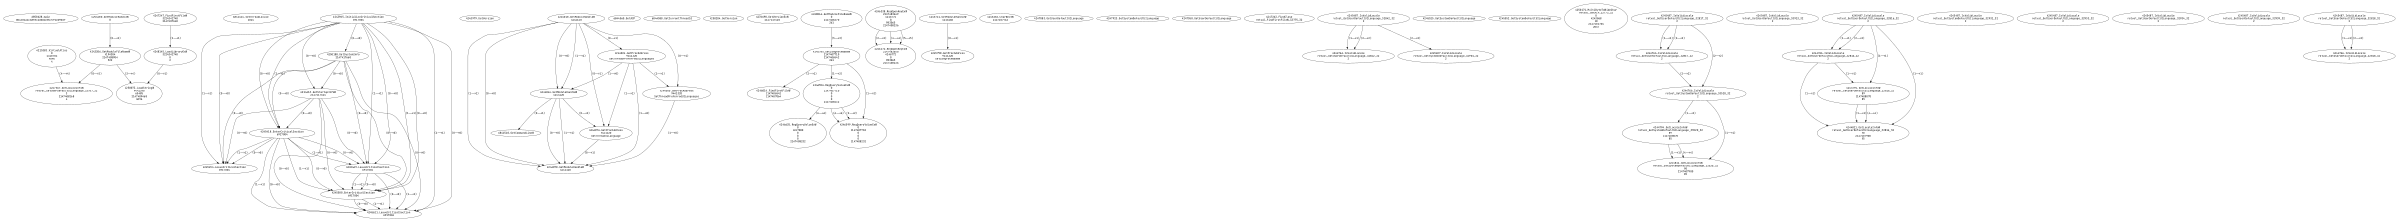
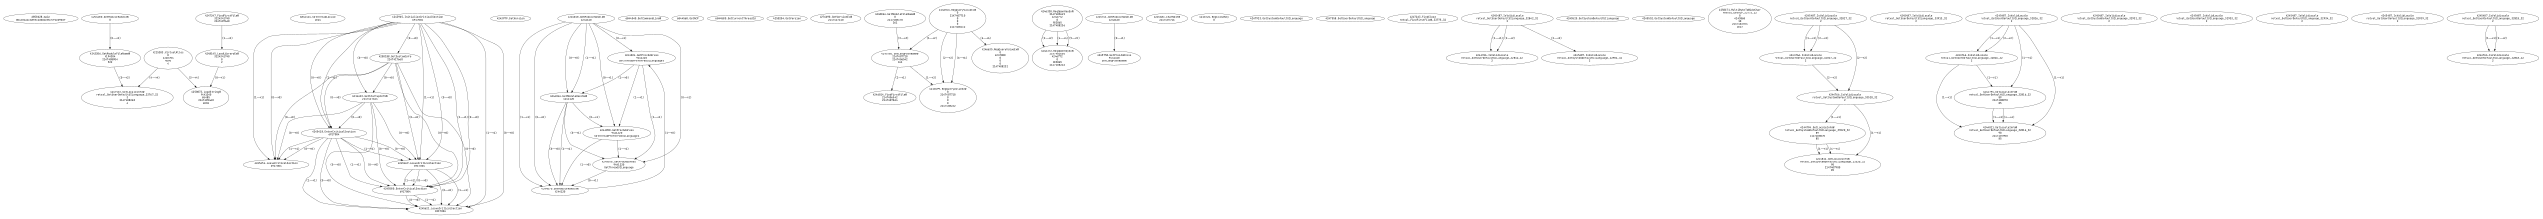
  digraph {
    fontname="JetBrains Mono"
    node [fontname="JetBrains Mono"]
    edge [fontname="JetBrains Mono"]
    n1 [label="6850628.main\n003383a1c68f832d0d4e857c94ed90ef"]
    n2 [label="4254480.GetModuleHandleW\n0"]
    n3 [label="4243306.GetModuleFileNameW\n4194304\n2147408904\n522"]
    n4 [label="4247567.GetLocaleInfoW\nretval_GetUserDefaultUILanguage_33767_32\n3\n2147408268\n4"]
    n5 [label="6844434.SetThreadLocale\n1024"]
    n6 [label="4243965.InitializeCriticalSection\n6917004"]
    n7 [label="4250188.GetSystemInfo\n2147417660"]
    n8 [label="4214413.GetStartupInfoW\n2147417624"]
    n9 [label="4245418.EnterCriticalSection\n6917004"]
    n10 [label="4245454.LeaveCriticalSection\n6917004"]
    n11 [label="4245469.LeaveCriticalSection\n6917004"]
    n12 [label="4245580.EnterCriticalSection\n6917004"]
    n13 [label="4245621.LeaveCriticalSection\n6917004"]
    n14 [label="4243979.GetVersion\n"]
    n15 [label="4244018.GetModuleHandleW\n4244120"]
    n16 [label="4244024.GetProcAddress\n9441320\nGetThreadPreferredUILanguages"]
    n17 [label="4244044.GetModuleHandleW\n4244120"]
    n18 [label="4244050.GetProcAddress\n9441320\nSetThreadPreferredUILanguages"]
    n19 [label="4244070.GetModuleHandleW\n4244120"]
    n20 [label="4244076.GetProcAddress\n9441320\nGetThreadUILanguage"]
    n21 [label="6844540.GetCommandLineW\n"]
    n22 [label="6844560.GetACP\n"]
    n23 [label="6844580.GetCurrentThreadId\n"]
    n24 [label="4250204.GetVersion\n"]
    n25 [label="4276690.GetVersionExW\n2147417420"]
    n26 [label="4248064.GetModuleFileNameW\n0\n2147408370\n261"]
    n27 [label="4245785.GetLongPathNameW\n2147407710\n2147406542\n261"]
    n28 [label="4246014.FindFirstFileW\n2147406542\n2147407064"]
    n29 [label="4246556.RegQueryValueExW\n0\n2147407710\n0\n0\n0\n2147408232"]
    n30 [label="4246599.RegQueryValueExW\n0\n2147407710\n0\n0\n0\n2147408232"]
    n31 [label="4215383.VirtualAlloc\n0\n1310704\n4096\n4"]
    n32 [label="4250073.LoadStringW\n9441340\n65485\n2147409468\n4096"]
    n33 [label="4246338.RegOpenKeyExW\n2147483649\n4246772\n0\n983065\n2147408236"]
    n34 [label="4246372.RegOpenKeyExW\n2147483650\n4246772\n0\n983065\n2147408236"]
    n35 [label="4245741.GetModuleHandleW\n4246160"]
    n36 [label="4245758.GetProcAddress\n9441320\nGetLongPathNameW"]
    n37 [label="4246635.RegQueryValueExW\n0\n4247000\n0\n0\n0\n2147408232"]
    n38 [label="4245683.CharNextW\n2147407716"]
-   n40 [label="4247883.GetUserDefaultUILanguage\n"]
+   n39 [label="4246722.RegCloseKey\n0"]
    n41 [label="4247923.GetSystemDefaultUILanguage\n"]
    n42 [label="4247558.GetUserDefaultUILanguage\n"]
    n43 [label="4247247.FindFirstFileW\n3224341740\n2147407640"]
    n44 [label="4248145.LoadLibraryExW\n3224341740\n0\n2"]
    n45 [label="4247263.FindClose\nretval_FindFirstFileW_33775_32"]
    n46 [label="4245487.IsValidLocale\nretval_GetUserDefaultUILanguage_32842_32\n2"]
    n47 [label="4244766.IsValidLocale\nretval_GetUserDefaultUILanguage_32842_32\n2"]
    n48 [label="4245487.IsValidLocale\nretval_GetSystemDefaultUILanguage_32901_32\n2"]
    n49 [label="4245525.GetSystemDefaultUILanguage\n"]
    n50 [label="4245552.GetSystemDefaultUILanguage\n"]
    n51 [label="4250171.MultiByteToWideChar\nretval_GetACP_32773_32\n0\n4243868\n10\n2147403704\n2047"]
    n52 [label="4245487.IsValidLocale\nretval_GetUserDefaultUILanguage_32817_32\n2"]
    n53 [label="4244766.IsValidLocale\nretval_GetUserDefaultUILanguage_32817_32\n2"]
    n54 [label="4244766.IsValidLocale\nretval_GetSystemDefaultUILanguage_33520_32\n2"]
    n55 [label="4244794.GetLocaleInfoW\nretval_GetSystemDefaultUILanguage_33520_32\n89\n2147408070\n85"]
    n56 [label="4244811.GetLocaleInfoW\nretval_GetSystemDefaultUILanguage_33520_32\n90\n2147407900\n85"]
    n57 [label="4245487.IsValidLocale\nretval_GetUserDefaultUILanguage_33913_32\n2"]
    n58 [label="4245487.IsValidLocale\nretval_GetUserDefaultUILanguage_32816_32\n2"]
    n59 [label="4244766.IsValidLocale\nretval_GetUserDefaultUILanguage_32816_32\n2"]
    n60 [label="4244794.GetLocaleInfoW\nretval_GetUserDefaultUILanguage_32816_32\n89\n2147408070\n85"]
    n61 [label="4244811.GetLocaleInfoW\nretval_GetUserDefaultUILanguage_32816_32\n90\n2147407900\n85"]
    n62 [label="4245487.IsValidLocale\nretval_GetSystemDefaultUILanguage_32931_32\n2"]
    n63 [label="4245487.IsValidLocale\nretval_GetUserDefaultUILanguage_32933_32\n2"]
    n64 [label="4245487.IsValidLocale\nretval_GetUserDefaultUILanguage_32934_32\n2"]
    n65 [label="4245487.IsValidLocale\nretval_GetUserDefaultUILanguage_32939_32\n2"]
    n66 [label="4245487.IsValidLocale\nretval_GetUserDefaultUILanguage_32818_32\n2"]
    n67 [label="4244766.IsValidLocale\nretval_GetUserDefaultUILanguage_32818_32\n2"]
    n2 -> n3 [label="(0-->1)"]
    n3 -> n4 [label="(0-->2)"]
    n6 -> n7 [label="(0-->0)"]
    n6 -> n8 [label="(0-->0)"]
    n6 -> n9 [label="(1-->1)"]
    n6 -> n9 [label="(0-->0)"]
    n6 -> n10 [label="(1-->1)"]
    n6 -> n10 [label="(0-->0)"]
    n6 -> n11 [label="(1-->1)"]
    n6 -> n11 [label="(0-->0)"]
    n6 -> n12 [label="(1-->1)"]
    n6 -> n12 [label="(0-->0)"]
    n6 -> n13 [label="(1-->1)"]
    n6 -> n13 [label="(0-->0)"]
    n7 -> n8 [label="(0-->0)"]
    n7 -> n9 [label="(0-->0)"]
    n7 -> n10 [label="(0-->0)"]
    n7 -> n11 [label="(0-->0)"]
    n7 -> n12 [label="(0-->0)"]
    n7 -> n13 [label="(0-->0)"]
    n8 -> n9 [label="(0-->0)"]
    n8 -> n10 [label="(0-->0)"]
    n8 -> n11 [label="(0-->0)"]
    n8 -> n12 [label="(0-->0)"]
    n8 -> n13 [label="(0-->0)"]
    n9 -> n10 [label="(1-->1)"]
    n9 -> n10 [label="(0-->0)"]
    n9 -> n11 [label="(1-->1)"]
    n9 -> n11 [label="(0-->0)"]
    n9 -> n12 [label="(1-->1)"]
    n9 -> n12 [label="(0-->0)"]
    n9 -> n13 [label="(1-->1)"]
    n9 -> n13 [label="(0-->0)"]
    n11 -> n12 [label="(1-->1)"]
    n11 -> n12 [label="(0-->0)"]
    n11 -> n13 [label="(1-->1)"]
    n11 -> n13 [label="(0-->0)"]
    n12 -> n13 [label="(1-->1)"]
    n12 -> n13 [label="(0-->0)"]
    n15 -> n16 [label="(0-->1)"]
    n15 -> n17 [label="(1-->1)"]
    n15 -> n17 [label="(0-->0)"]
    n15 -> n18 [label="(0-->1)"]
    n15 -> n19 [label="(1-->1)"]
    n15 -> n19 [label="(0-->0)"]
    n15 -> n20 [label="(0-->1)"]
    n16 -> n17 [label="(1-->0)"]
    n16 -> n18 [label="(1-->1)"]
-   n16 -> n19 [label="(1-->0)"]
+   n19 -> n16 [label="(1-->0)"]
    n16 -> n20 [label="(1-->1)"]
-   n17 -> n21 [label="(0-->1)"]
+   n17 -> n18 [label="(0-->1)"]
    n17 -> n19 [label="(1-->1)"]
    n17 -> n19 [label="(0-->0)"]
    n17 -> n20 [label="(0-->1)"]
    n18 -> n19 [label="(1-->0)"]
+   n18 -> n20 [label="(1-->1)"]
    n20 -> n19 [label="(0-->1)"]
    n26 -> n27 [label="(3-->3)"]
    n27 -> n28 [label="(2-->1)"]
-   n27 -> n29 [label="(1-->2)"]
+   n29 -> n27 [label="(1-->2)"]
    n27 -> n30 [label="(1-->2)"]
    n29 -> n30 [label="(2-->2)"]
    n29 -> n30 [label="(6-->6)"]
    n29 -> n37 [label="(6-->6)"]
    n31 -> n4 [label="(4-->4)"]
-   n3 -> n32 [label="(3-->4)"]
+   n31 -> n32 [label="(3-->4)"]
    n33 -> n34 [label="(2-->2)"]
    n33 -> n34 [label="(4-->4)"]
    n33 -> n34 [label="(5-->5)"]
    n35 -> n36 [label="(0-->1)"]
    n43 -> n44 [label="(1-->1)"]
    n44 -> n32 [label="(0-->1)"]
    n46 -> n47 [label="(1-->1)"]
    n46 -> n47 [label="(2-->2)"]
    n46 -> n48 [label="(2-->2)"]
    n52 -> n53 [label="(1-->1)"]
    n52 -> n53 [label="(2-->2)"]
    n52 -> n54 [label="(2-->2)"]
    n53 -> n54 [label="(2-->2)"]
    n54 -> n55 [label="(1-->1)"]
    n54 -> n56 [label="(1-->1)"]
    n55 -> n56 [label="(1-->1)"]
    n55 -> n56 [label="(4-->4)"]
    n58 -> n59 [label="(1-->1)"]
    n58 -> n59 [label="(2-->2)"]
    n58 -> n60 [label="(1-->1)"]
    n58 -> n61 [label="(1-->1)"]
    n59 -> n60 [label="(1-->1)"]
    n59 -> n61 [label="(1-->1)"]
    n60 -> n61 [label="(1-->1)"]
    n60 -> n61 [label="(4-->4)"]
    n66 -> n67 [label="(1-->1)"]
    n66 -> n67 [label="(2-->2)"]
  }
